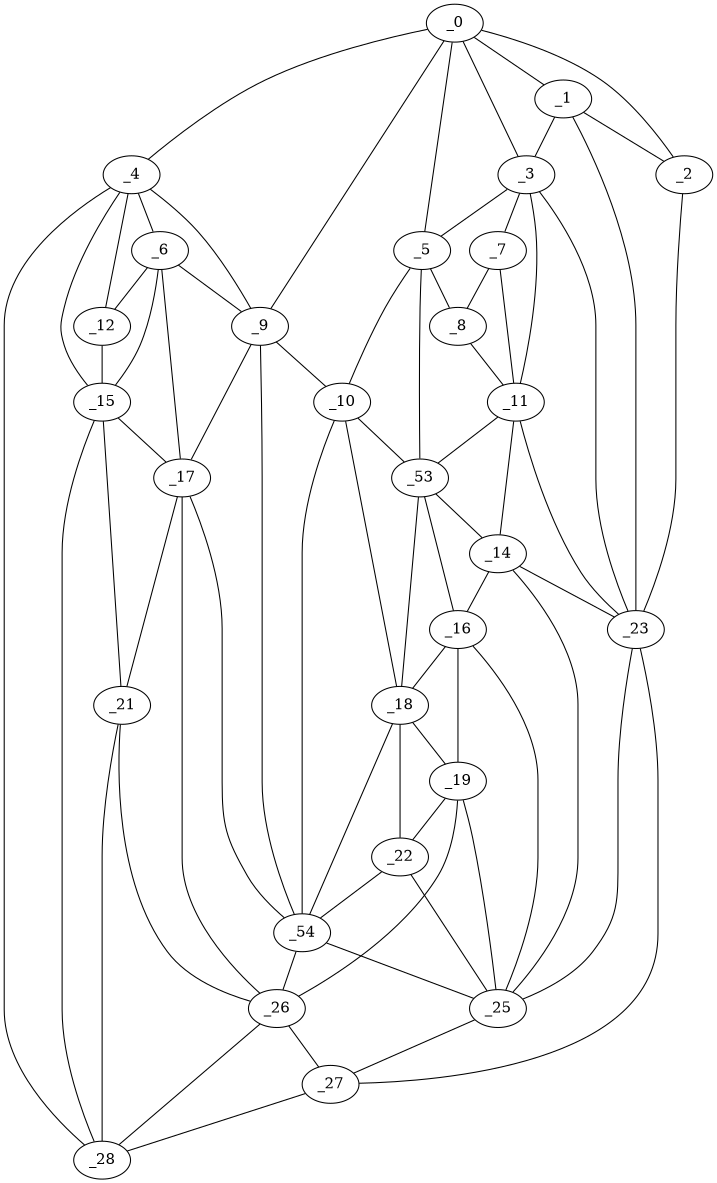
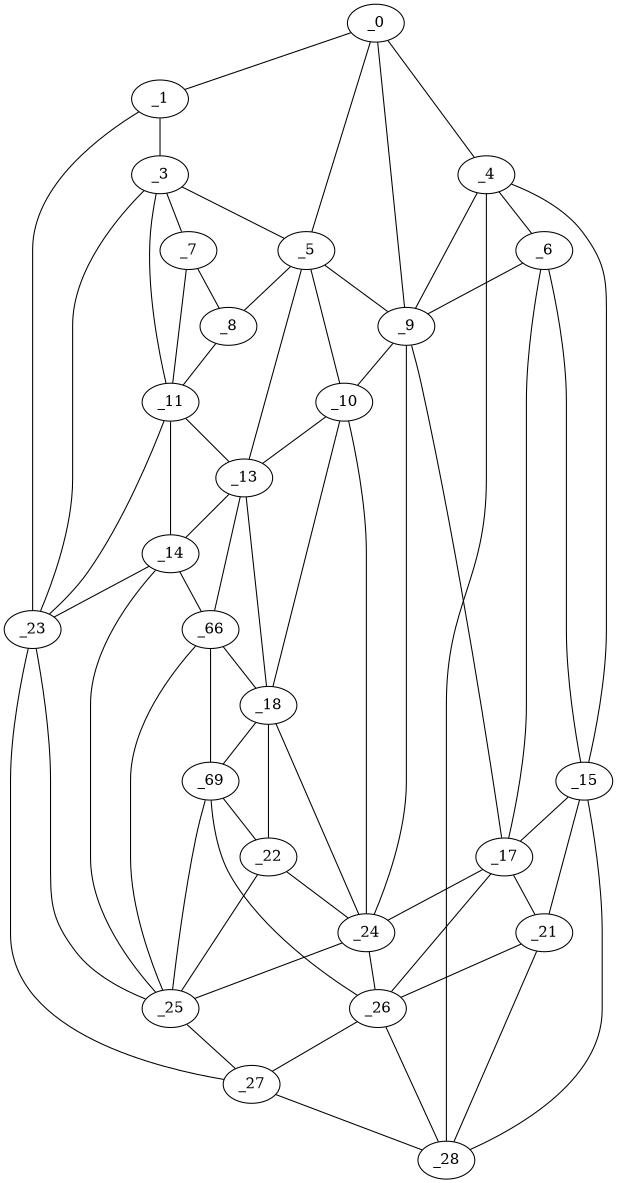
  graph {
    node [x=59 y=25]
    edge [valence=2]
    _0 [x=34 y=31]
    _1 [x=41]
-   _2 [x=45 y=7]
    _3 [x=46 y=38]
    _4 [x=48 y=125]
    _5 [x=56 y=62]
    _9 [y=85]
    _23 [x=87]
    _7 [y=53]
    _11 [x=64 y=53]
    _6 [x=58 y=104]
-   _12 [x=64 y=115]
    _15 [x=71 y=114]
    _28 [x=96 y=118]
    _8 [y=57]
    _10 [x=62 y=72]
-   _13 [x=66 y=60 label=_53]
+   _13 [x=66 y=60]
    _17 [x=78 y=103]
-   _24 [x=87 y=78 label=_54]
+   _24 [x=87 y=78]
    _25 [x=90 y=51]
    _27 [x=96 y=34]
    _14 [x=70 y=54]
    _21 [x=85 y=111]
    _18 [x=80 y=67]
-   _16 [x=76 y=59]
+   _16 [x=76 y=59 label=_66]
    _26 [x=93 y=100]
-   _19 [x=82 y=61]
+   _19 [x=82 y=61 label=_69]
    _22 [x=86 y=68]
    _0 -- _1
-   _0 -- _2 [valence=1]
-   _0 -- _3
    _0 -- _4 [valence=1]
    _0 -- _5
    _0 -- _9 [valence=1]
-   _1 -- _2
    _1 -- _3
    _1 -- _23
-   _2 -- _23
    _3 -- _5
    _3 -- _23
    _3 -- _7
    _3 -- _11
    _4 -- _9
    _4 -- _6 [valence=1]
-   _4 -- _12
    _4 -- _15 [valence=1]
    _4 -- _28 [valence=1]
+   _5 -- _9
    _5 -- _8
    _5 -- _10 [valence=1]
    _5 -- _13
    _9 -- _10
    _9 -- _17
    _9 -- _24
    _23 -- _25 [valence=1]
    _23 -- _27 [valence=1]
    _7 -- _11
    _7 -- _8
    _11 -- _23
    _11 -- _13
    _11 -- _14
    _6 -- _9
-   _6 -- _12
    _6 -- _15
    _6 -- _17
-   _12 -- _15 [valence=1]
    _15 -- _28
    _15 -- _17 [valence=1]
    _15 -- _21 [valence=1]
    _8 -- _11
    _10 -- _13 [valence=1]
    _10 -- _24 [valence=1]
    _10 -- _18
    _13 -- _14 [valence=1]
    _13 -- _18 [valence=1]
    _13 -- _16
    _17 -- _24 [valence=1]
    _17 -- _21
    _17 -- _26
    _24 -- _25 [valence=1]
    _24 -- _26
    _25 -- _27
    _27 -- _28 [valence=1]
    _14 -- _23
    _14 -- _25
    _14 -- _16
    _21 -- _28
    _21 -- _26 [valence=1]
    _18 -- _24 [valence=1]
    _18 -- _19 [valence=1]
    _18 -- _22 [valence=1]
    _16 -- _25 [valence=1]
    _16 -- _18
    _16 -- _19
    _26 -- _28
    _26 -- _27 [valence=1]
    _19 -- _25 [valence=1]
    _19 -- _26
    _19 -- _22
    _22 -- _24 [valence=1]
    _22 -- _25
  }
